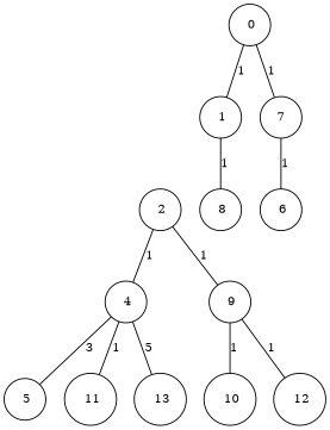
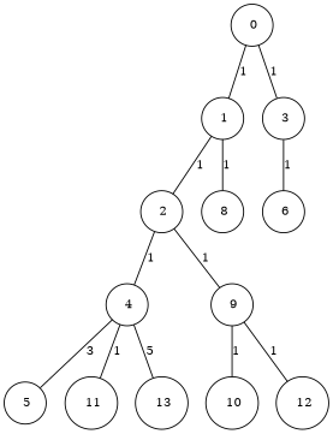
  graph {
    fixedsize="true;"
    node [color=black fontsize=12 hight=.12 shape=circle]
    edge [fontsize=12]
    n1 [label=" 0" width=.12]
    n2 [label=" 1" width=.12]
-   n3 [label=7 width=.12]
+   n3 [label=" 3" width=.12]
    n4 [label=" 2" width=.12]
    n5 [label=" 8" width=.12]
    n6 [label=" 6" width=.12]
    n7 [label=" 4" width=.12]
    n8 [label=" 9" width=.12]
    n9 [label=" 5" width=.12]
    n10 [label=" 11" width=.12]
    n11 [label=" 13" width=.12]
    n12 [label=" 10" width=.12]
    n13 [label=" 12" width=.12]
    n1 -- n2 [label=1]
    n1 -- n3 [label=1]
+   n2 -- n4 [label=1]
    n2 -- n5 [label=1]
    n3 -- n6 [label=1]
    n4 -- n7 [label=1]
    n4 -- n8 [label=1]
    n7 -- n9 [label=3]
    n7 -- n10 [label=1]
    n7 -- n11 [label=5]
    n8 -- n12 [label=1]
    n8 -- n13 [label=1]
  }
